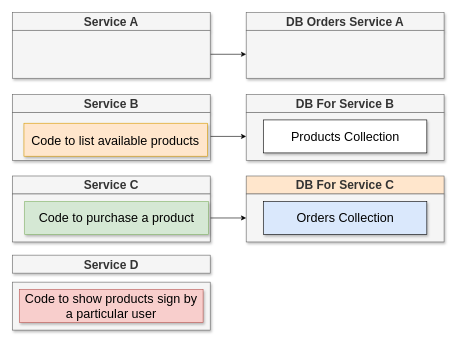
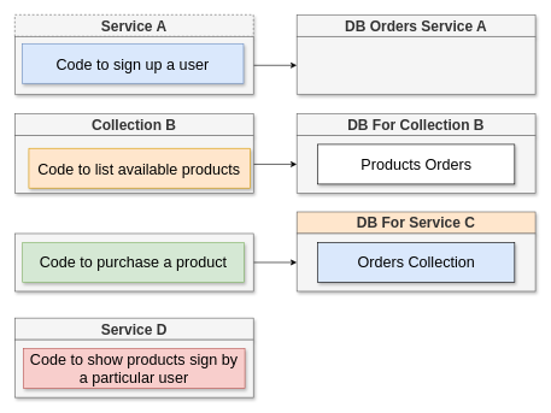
  <mxCell id="0" />
  <mxCell id="1" parent="0" />
- <mxCell id="2" value="Service B" style="rounded=0;whiteSpace=wrap;html=1;shadow=1;fontSize=20;fillColor=#f5f5f5;strokeColor=#666666;fontColor=#333333;fontStyle=1" parent="1" vertex="1"><mxGeometry x="20" y="157" width="330" height="30" as="geometry" /></mxCell>
- <mxCell id="3" value="Service C" style="rounded=0;whiteSpace=wrap;html=1;shadow=1;fontSize=20;fillColor=#f5f5f5;strokeColor=#666666;fontColor=#333333;fontStyle=1" parent="1" vertex="1"><mxGeometry x="20" y="293" width="330" height="30" as="geometry" /></mxCell>
- <mxCell id="4" value="Service A" style="rounded=0;whiteSpace=wrap;html=1;shadow=1;fontSize=20;fillColor=#f5f5f5;strokeColor=#666666;fontColor=#333333;fontStyle=1" parent="1" vertex="1"><mxGeometry x="20" y="20" width="330" height="30" as="geometry" /></mxCell>
+ <mxCell id="2" value="Collection B" style="rounded=0;whiteSpace=wrap;html=1;shadow=1;fontSize=20;fillColor=#f5f5f5;strokeColor=#666666;fontColor=#333333;fontStyle=1" parent="1" vertex="1"><mxGeometry x="20" y="157" width="330" height="30" as="geometry" /></mxCell>
+ <mxCell id="4" value="Service A" style="rounded=0;whiteSpace=wrap;html=1;shadow=1;fontSize=20;fillColor=#f5f5f5;strokeColor=#666666;fontColor=#333333;fontStyle=1;dashed=1;" parent="1" vertex="1"><mxGeometry x="20" y="20" width="330" height="30" as="geometry" /></mxCell>
  <mxCell id="5" style="edgeStyle=orthogonalEdgeStyle;rounded=0;orthogonalLoop=1;jettySize=auto;html=1;exitX=1;exitY=0.5;exitDx=0;exitDy=0;fontSize=20;" parent="1" source="6" target="15" edge="1"><mxGeometry relative="1" as="geometry" /></mxCell>
  <mxCell id="6" value="" style="rounded=0;whiteSpace=wrap;html=1;shadow=1;fontSize=28;fillColor=#f5f5f5;strokeColor=#666666;fontColor=#333333;" parent="1" vertex="1"><mxGeometry x="20" y="50" width="330" height="80" as="geometry" /></mxCell>
+ <mxCell id="7" value="Code to sign up a user" style="rounded=0;whiteSpace=wrap;html=1;shadow=1;fontSize=21;fillColor=#dae8fc;strokeColor=#6c8ebf;" parent="1" vertex="1"><mxGeometry x="30" y="60" width="306.25" height="55" as="geometry" /></mxCell>
  <mxCell id="8" style="edgeStyle=orthogonalEdgeStyle;rounded=0;orthogonalLoop=1;jettySize=auto;html=1;exitX=1;exitY=0.5;exitDx=0;exitDy=0;fontSize=20;" parent="1" source="9" target="17" edge="1"><mxGeometry relative="1" as="geometry" /></mxCell>
  <mxCell id="9" value="" style="rounded=0;whiteSpace=wrap;html=1;shadow=1;fontSize=28;fillColor=#f5f5f5;strokeColor=#666666;fontColor=#333333;" parent="1" vertex="1"><mxGeometry x="20" y="187" width="330" height="80" as="geometry" /></mxCell>
  <mxCell id="10" style="edgeStyle=orthogonalEdgeStyle;rounded=0;orthogonalLoop=1;jettySize=auto;html=1;exitX=1;exitY=0.5;exitDx=0;exitDy=0;entryX=0;entryY=0.5;entryDx=0;entryDy=0;fontSize=20;" parent="1" source="11" target="20" edge="1"><mxGeometry relative="1" as="geometry" /></mxCell>
  <mxCell id="11" value="" style="rounded=0;whiteSpace=wrap;html=1;shadow=1;fontSize=28;fillColor=#f5f5f5;strokeColor=#666666;fontColor=#333333;" parent="1" vertex="1"><mxGeometry x="20" y="323" width="330" height="80" as="geometry" /></mxCell>
  <mxCell id="12" value="Code to list available products" style="rounded=0;whiteSpace=wrap;html=1;shadow=1;fontSize=21;fillColor=#ffe6cc;strokeColor=#d79b00;" parent="1" vertex="1"><mxGeometry x="39.38" y="205" width="306.25" height="55" as="geometry" /></mxCell>
- <mxCell id="13" value="Code to purchase a product" style="rounded=0;whiteSpace=wrap;html=1;shadow=1;fontSize=21;fillColor=#d5e8d4;strokeColor=#82b366;" parent="1" vertex="1"><mxGeometry x="40.64" y="335.5" width="306.25" height="55" as="geometry" /></mxCell>
+ <mxCell id="13" value="Code to purchase a product" style="rounded=0;whiteSpace=wrap;html=1;shadow=1;fontSize=21;fillColor=#d5e8d4;strokeColor=#82b366;" parent="1" vertex="1"><mxGeometry x="30.64" y="335.5" width="306.25" height="55" as="geometry" /></mxCell>
  <mxCell id="14" value="DB Orders Service A" style="rounded=0;whiteSpace=wrap;html=1;shadow=1;fontSize=20;fillColor=#f5f5f5;strokeColor=#666666;fontColor=#333333;fontStyle=1" parent="1" vertex="1"><mxGeometry x="410" y="20" width="330" height="30" as="geometry" /></mxCell>
  <mxCell id="15" value="" style="rounded=0;whiteSpace=wrap;html=1;shadow=1;fontSize=28;fillColor=#f5f5f5;strokeColor=#666666;fontColor=#333333;" parent="1" vertex="1"><mxGeometry x="410" y="50" width="330" height="80" as="geometry" /></mxCell>
- <mxCell id="16" value="DB For Service B" style="rounded=0;whiteSpace=wrap;html=1;shadow=1;fontSize=20;fillColor=#f5f5f5;strokeColor=#666666;fontColor=#333333;fontStyle=1" parent="1" vertex="1"><mxGeometry x="410" y="157" width="330" height="30" as="geometry" /></mxCell>
+ <mxCell id="16" value="DB For Collection B" style="rounded=0;whiteSpace=wrap;html=1;shadow=1;fontSize=20;fillColor=#f5f5f5;strokeColor=#666666;fontColor=#333333;fontStyle=1" parent="1" vertex="1"><mxGeometry x="410" y="157" width="330" height="30" as="geometry" /></mxCell>
  <mxCell id="17" value="" style="rounded=0;whiteSpace=wrap;html=1;shadow=1;fontSize=28;fillColor=#f5f5f5;strokeColor=#666666;fontColor=#333333;" parent="1" vertex="1"><mxGeometry x="410" y="187" width="330" height="80" as="geometry" /></mxCell>
- <mxCell id="18" value="Products Collection" style="rounded=0;whiteSpace=wrap;html=1;shadow=1;fontSize=21;" parent="1" vertex="1"><mxGeometry x="438.75" y="199.5" width="272.5" height="55" as="geometry" /></mxCell>
+ <mxCell id="18" value="Products Orders" style="rounded=0;whiteSpace=wrap;html=1;shadow=1;fontSize=21;" parent="1" vertex="1"><mxGeometry x="438.75" y="199.5" width="272.5" height="55" as="geometry" /></mxCell>
  <mxCell id="19" value="DB For Service C" style="rounded=0;whiteSpace=wrap;html=1;shadow=1;fontSize=20;fillColor=#ffe6cc;strokeColor=#666666;fontColor=#333333;fontStyle=1;" parent="1" vertex="1"><mxGeometry x="410" y="293" width="330" height="30" as="geometry" /></mxCell>
  <mxCell id="20" value="" style="rounded=0;whiteSpace=wrap;html=1;shadow=1;fontSize=28;fillColor=#f5f5f5;strokeColor=#666666;fontColor=#333333;" parent="1" vertex="1"><mxGeometry x="410" y="323" width="330" height="80" as="geometry" /></mxCell>
  <mxCell id="21" value="Orders Collection" style="rounded=0;whiteSpace=wrap;html=1;shadow=1;fontSize=21;fillColor=#dae8fc;" parent="1" vertex="1"><mxGeometry x="438.75" y="335.5" width="272.5" height="55" as="geometry" /></mxCell>
- <mxCell id="22" value="Service D" style="rounded=0;whiteSpace=wrap;html=1;shadow=1;fontSize=20;fillColor=#f5f5f5;strokeColor=#666666;fontColor=#333333;fontStyle=1" parent="1" vertex="1"><mxGeometry x="20" y="425" width="330" height="30" as="geometry" /></mxCell>
+ <mxCell id="22" value="Service D" style="rounded=0;whiteSpace=wrap;html=1;shadow=1;fontSize=20;fillColor=#f5f5f5;strokeColor=#666666;fontColor=#333333;fontStyle=1" parent="1" vertex="1"><mxGeometry x="20" y="440" width="330" height="30" as="geometry" /></mxCell>
  <mxCell id="23" value="" style="rounded=0;whiteSpace=wrap;html=1;shadow=1;fontSize=28;fillColor=#f5f5f5;strokeColor=#666666;fontColor=#333333;" parent="1" vertex="1"><mxGeometry x="20" y="470" width="330" height="80" as="geometry" /></mxCell>
  <mxCell id="24" value="Code to show products sign by a particular user" style="rounded=0;whiteSpace=wrap;html=1;shadow=1;fontSize=21;fillColor=#f8cecc;strokeColor=#b85450;" parent="1" vertex="1"><mxGeometry x="31.88" y="482.5" width="306.25" height="55" as="geometry" /></mxCell>
